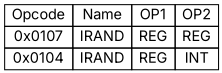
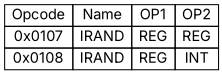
  digraph {
    nodesep=0.5
    ranksep=2
    fontname=Inter
-   n1 [label=< <table border="0" cellborder="1" cellspacing="0"> <tr><td> Opcode </td> <td> Name </td> <td> OP1 </td><td> OP2 </td> </tr> <tr><td> 0x0107 </td><td> IRAND </td><td> REG </td><td> REG </td> </tr> <tr><td> 0x0104 </td><td> IRAND </td><td> REG </td><td> INT </td> </tr> </table>> shape=plain fontname=Inter]
+   n1 [label=< <table border="0" cellborder="1" cellspacing="0"> <tr><td> Opcode </td> <td> Name </td> <td> OP1 </td><td> OP2 </td> </tr> <tr><td> 0x0107 </td><td> IRAND </td><td> REG </td><td> REG </td> </tr> <tr><td> 0x0108 </td><td> IRAND </td><td> REG </td><td> INT </td> </tr> </table>> shape=plain fontname=Inter]
  }
